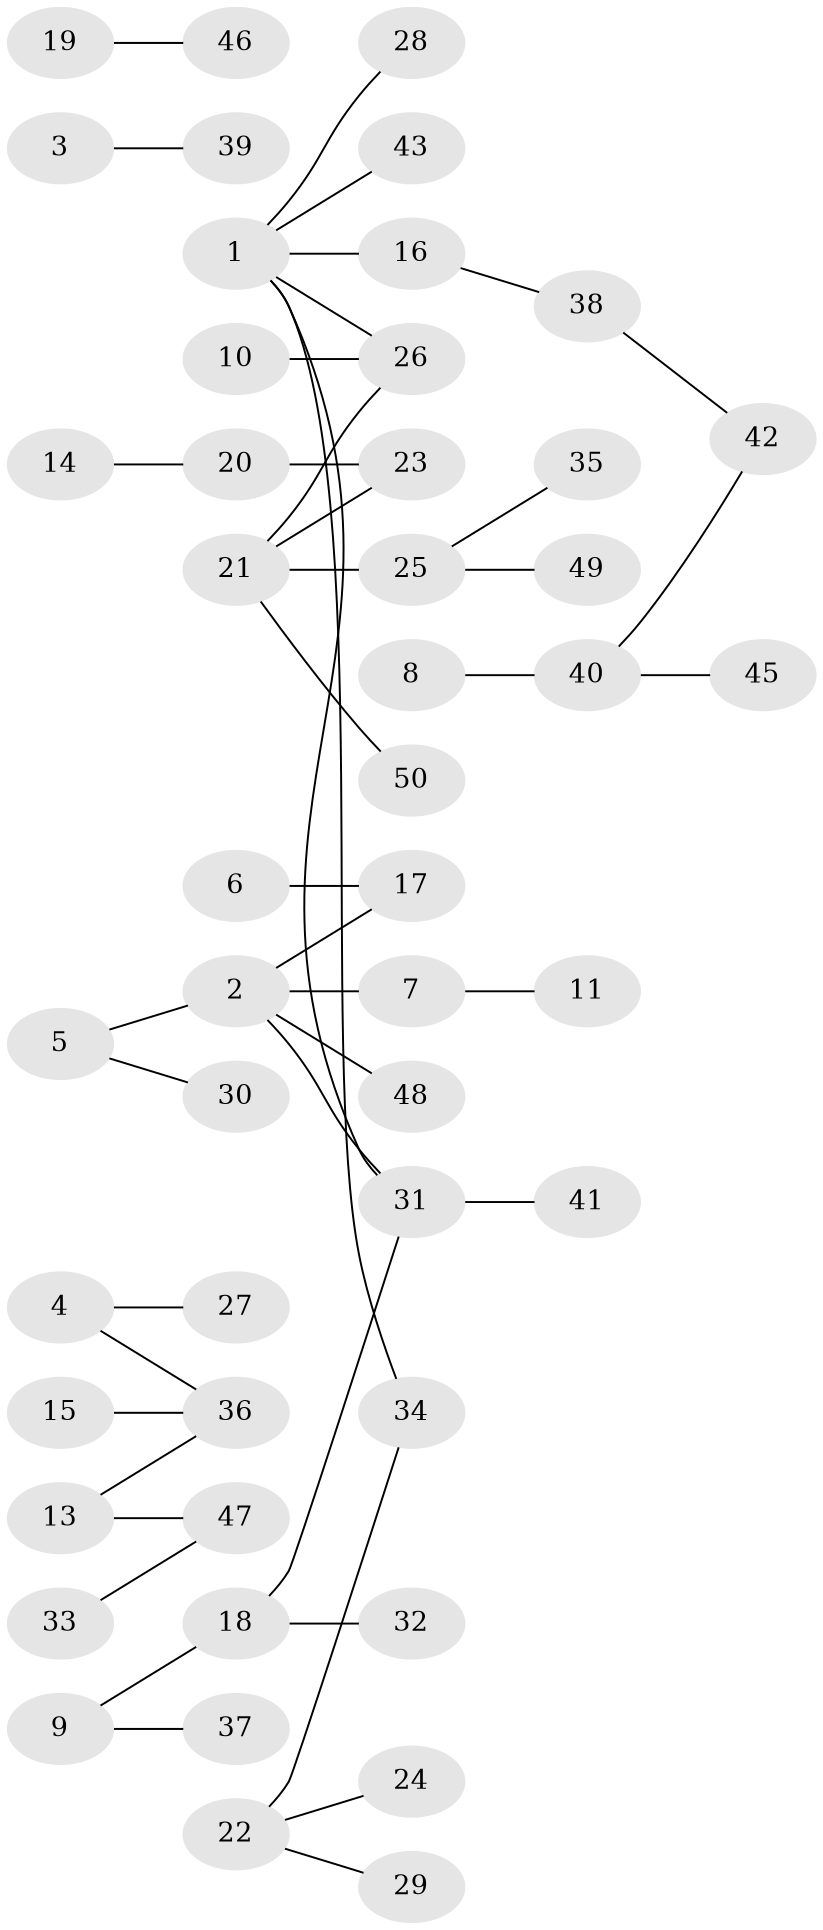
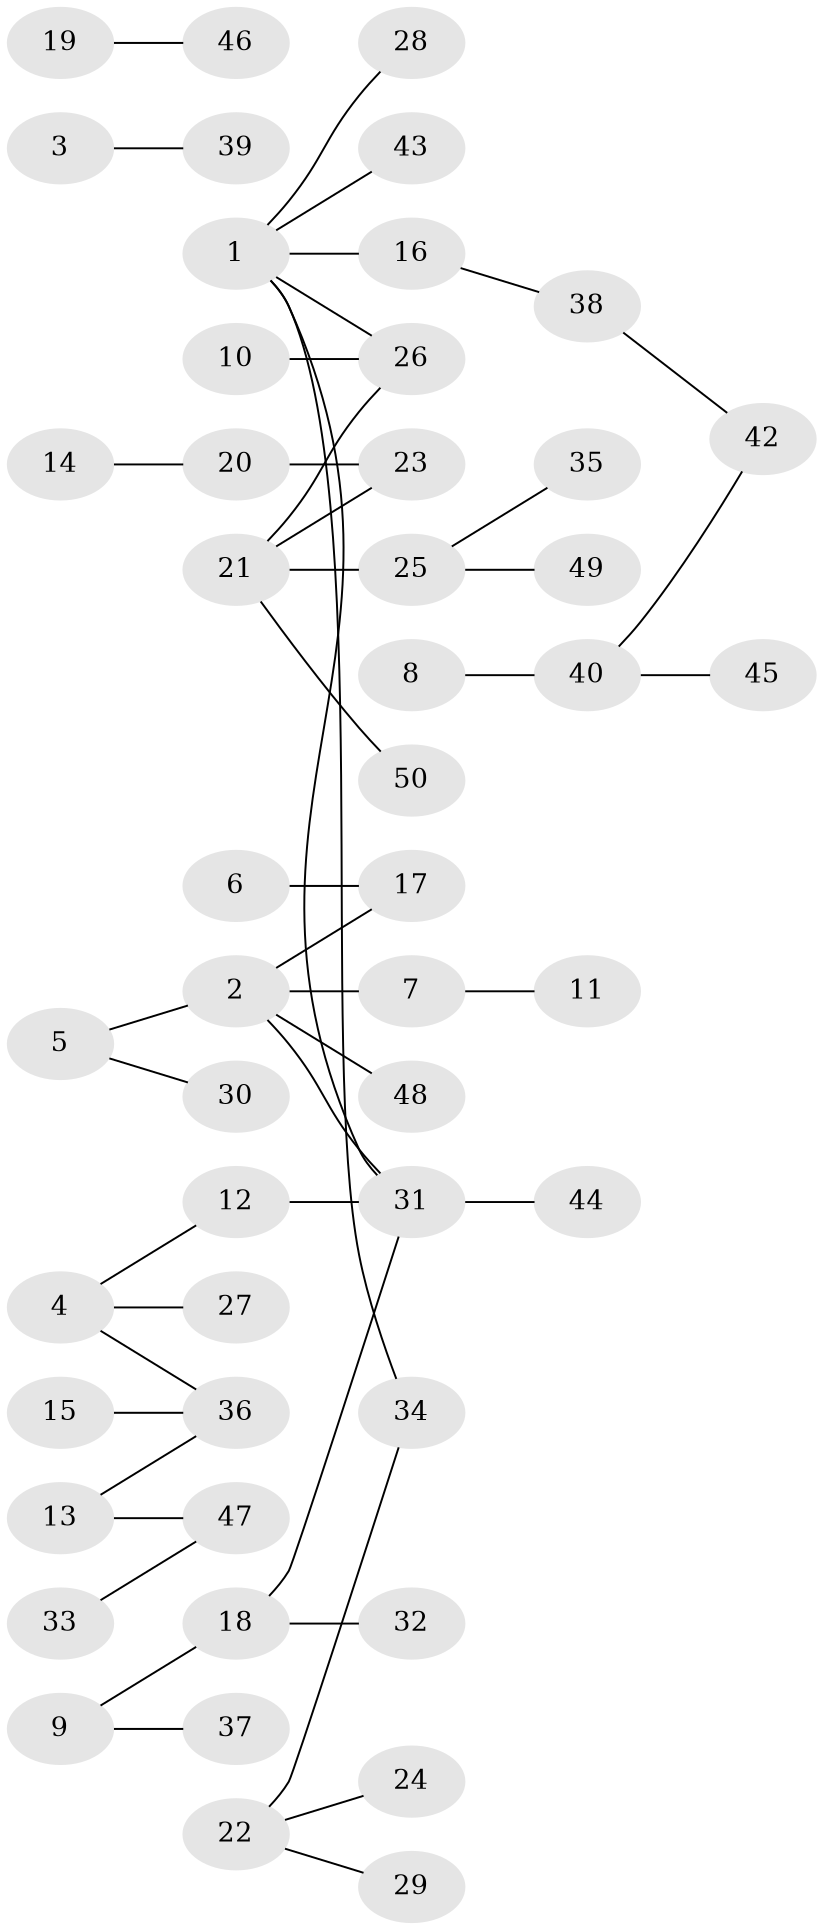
  graph {
    rankdir=LR
    node [color=gray90 style=filled]
    edge [weight=1.0]
    1
    16
    26
    28
    31
    34
    43
    38
-   44 [label=41]
+   44
    2
    7
    17
    48
    11
    3
    39
    42
    4
+   12
    27
    36
    5
    30
    6
    8
    40
    45
    9
    18
    37
    32
    10
    13
    47
    14
    20
    23
    15
    19
    46
    21
    25
    50
    35
    49
    22
    24
    29
    33
    1 -- 16
    1 -- 26
    1 -- 28
    1 -- 31
    1 -- 34
    1 -- 43
    16 -- 38
    31 -- 44
    38 -- 42
    2 -- 31
    2 -- 7
    2 -- 17
    2 -- 48
    7 -- 11
    3 -- 39
+   4 -- 12
    4 -- 27
    4 -- 36
+   12 -- 31
    5 -- 2
    5 -- 30
    6 -- 17
    8 -- 40
    40 -- 42
    40 -- 45
    9 -- 18
    9 -- 37
    18 -- 31
    18 -- 32
    10 -- 26
    13 -- 36
    13 -- 47
    14 -- 20
    20 -- 23
    15 -- 36
    19 -- 46
    21 -- 26
    21 -- 23
    21 -- 25
    21 -- 50
    25 -- 35
    25 -- 49
    22 -- 34
    22 -- 24
    22 -- 29
    33 -- 47
  }
